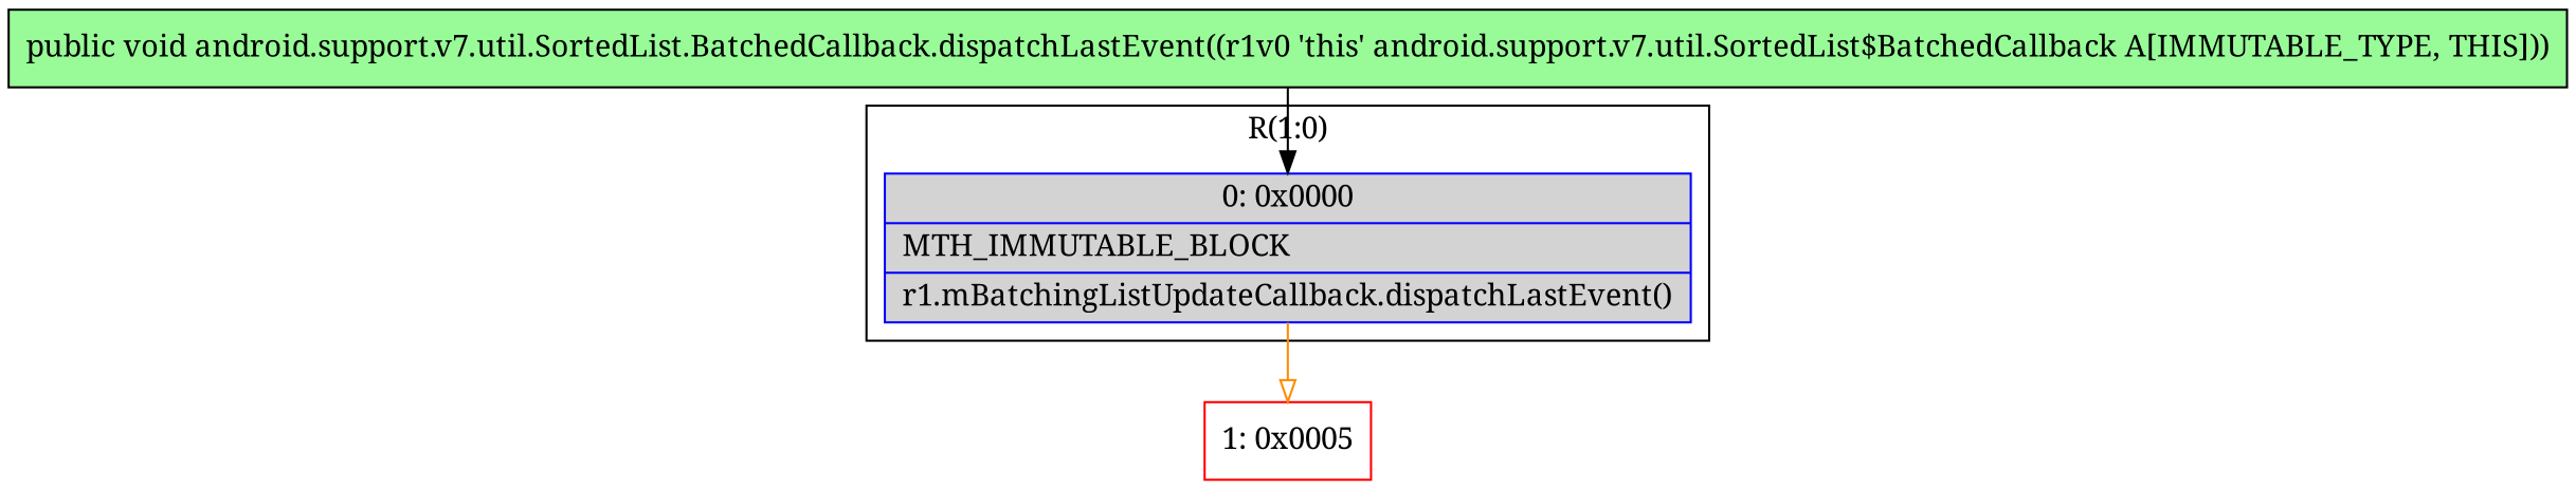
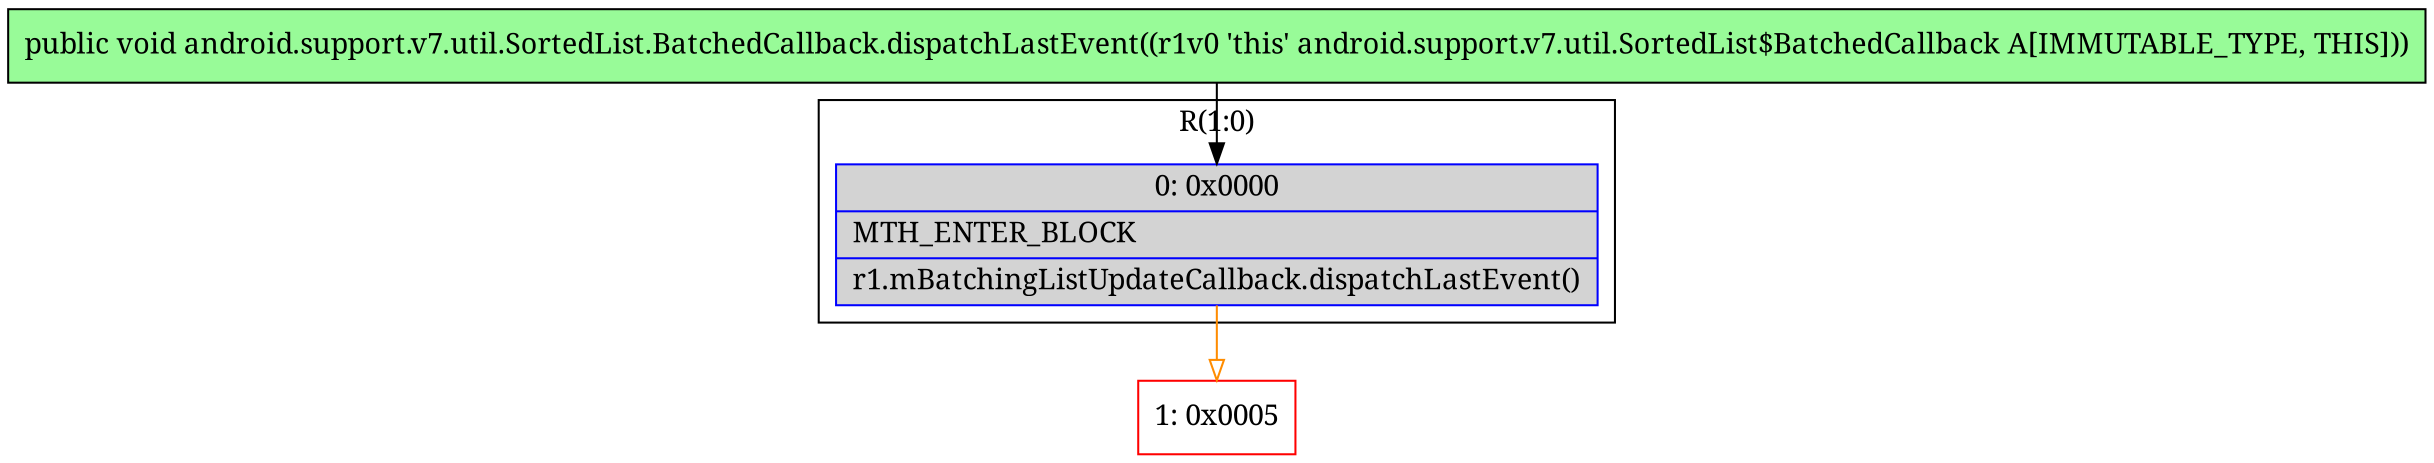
  digraph {
    fontname="Noto Serif"
    node [shape=record style=filled fontname="Noto Serif"]
    edge [fontname="Noto Serif"]
-   n1 [color=blue label="{0\:\ 0x0000|MTH_IMMUTABLE_BLOCK\l|r1.mBatchingListUpdateCallback.dispatchLastEvent()\l}" fillcolor=lightgrey]
+   n1 [color=blue label="{0\:\ 0x0000|MTH_ENTER_BLOCK\l|r1.mBatchingListUpdateCallback.dispatchLastEvent()\l}" fillcolor=lightgrey]
    n2 [color=red label="{1\:\ 0x0005}" fillcolor=white]
    n3 [label="{public void android.support.v7.util.SortedList.BatchedCallback.dispatchLastEvent((r1v0 'this' android.support.v7.util.SortedList$BatchedCallback A[IMMUTABLE_TYPE, THIS])) }" fillcolor=palegreen]
    subgraph cluster_1 {
      label="R(1:0)"
      n1
    }
    n1 -> n2 [color=darkorange arrowhead=onormal]
    n3 -> n1 [color=black arrowhead=normal]
  }
